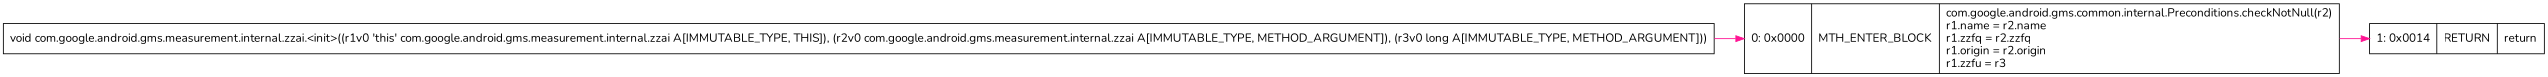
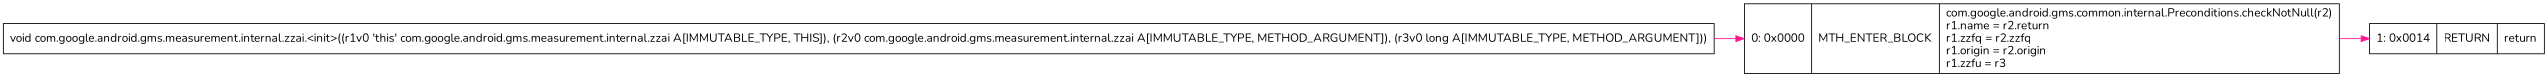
  digraph {
    rankdir=LR
    fontname=Nunito
    node [shape=record fontname=Nunito]
    edge [color=deeppink fontname=Nunito]
-   n1 [label="{0\:\ 0x0000|MTH_ENTER_BLOCK\l|com.google.android.gms.common.internal.Preconditions.checkNotNull(r2)\lr1.name = r2.name\lr1.zzfq = r2.zzfq\lr1.origin = r2.origin\lr1.zzfu = r3\l}"]
+   n1 [label="{0\:\ 0x0000|MTH_ENTER_BLOCK\l|com.google.android.gms.common.internal.Preconditions.checkNotNull(r2)\lr1.name = r2.return\lr1.zzfq = r2.zzfq\lr1.origin = r2.origin\lr1.zzfu = r3\l}"]
    n2 [label="{1\:\ 0x0014|RETURN\l|return\l}"]
    n3 [label="{void com.google.android.gms.measurement.internal.zzai.\<init\>((r1v0 'this' com.google.android.gms.measurement.internal.zzai A[IMMUTABLE_TYPE, THIS]), (r2v0 com.google.android.gms.measurement.internal.zzai A[IMMUTABLE_TYPE, METHOD_ARGUMENT]), (r3v0 long A[IMMUTABLE_TYPE, METHOD_ARGUMENT])) }"]
    n1 -> n2
    n3 -> n1
  }
